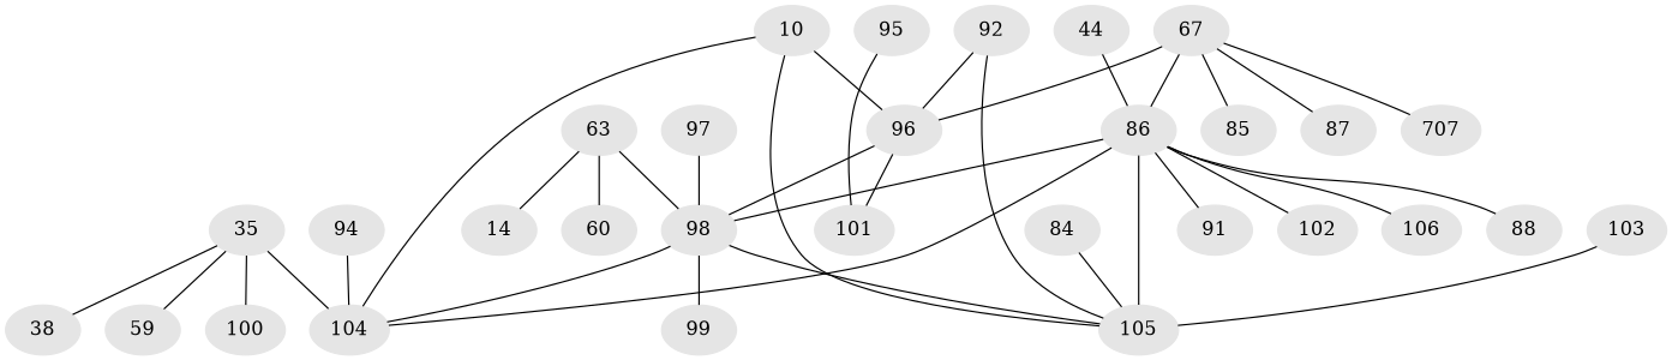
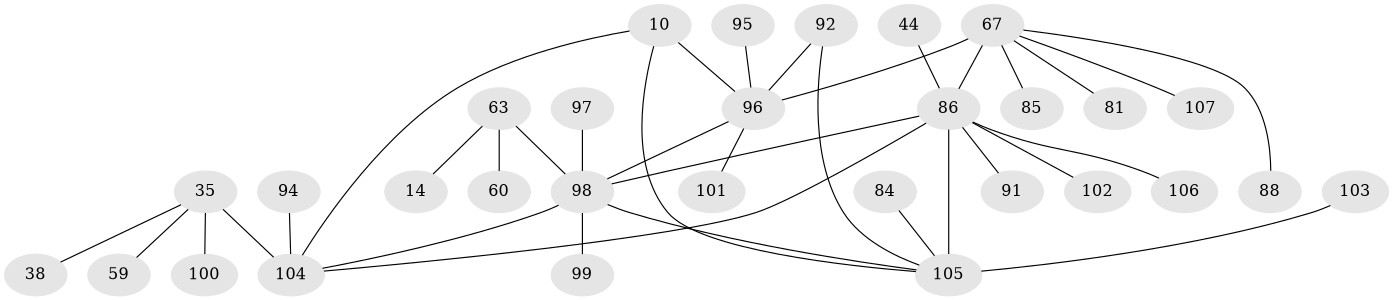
  graph {
    node [color=gray90 style=filled]
    n1 [label=10 super="+17"]
    96 [super="+20+19+53+46+51+63+68+74+78+81+82"]
    104 [super="+80+90+34+40+49+52"]
    105 [super="+3+64+73+77"]
    98 [super="+7+9+83+93+32+41+58"]
    101
    n7 [label=63 super="+10"]
    n8 [label=14]
    60 [super="+57"]
    99
    35 [super="+29+15"]
    38
    59
    100
    86 [super="+76+2+27+30+23"]
    88
    91
    102
    106 [super="+72"]
    44
    67 [super="+25+39+56+24"]
    85 [super="+75"]
-   87
-   107 [label=707]
+   87 [label=81]
+   107
    84
    92 [super="+79"]
    94
    95
    97
    103 [super="+70"]
    n1 -- 96 [weight=6]
    n1 -- 104
    n1 -- 105
    96 -- 98 [weight=2]
    96 -- 101
    98 -- 104
    98 -- 105
    98 -- 99
    n7 -- 98 [weight=6]
    n7 -- n8
    n7 -- 60
    35 -- 104 [weight=6]
    35 -- 38
    35 -- 59
    35 -- 100
    86 -- 104 [weight=2]
    86 -- 105 [weight=7]
    86 -- 98 [weight=3]
-   86 -- 88
+   67 -- 88
    86 -- 91
    86 -- 102
    86 -- 106
    44 -- 86
    67 -- 96
    67 -- 86 [weight=6]
    67 -- 85
    67 -- 87
    67 -- 107
    84 -- 105
    92 -- 96
    92 -- 105
    94 -- 104
-   95 -- 101
+   95 -- 96
    97 -- 98
    103 -- 105
  }
